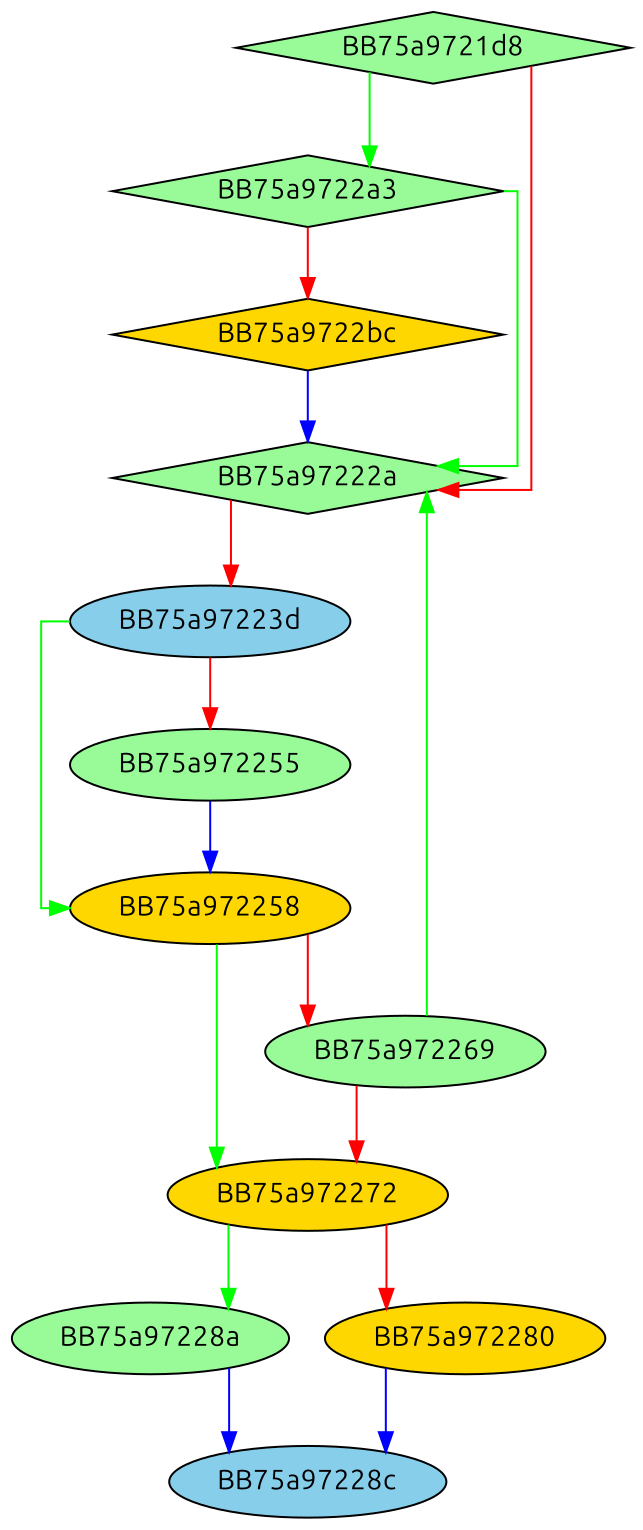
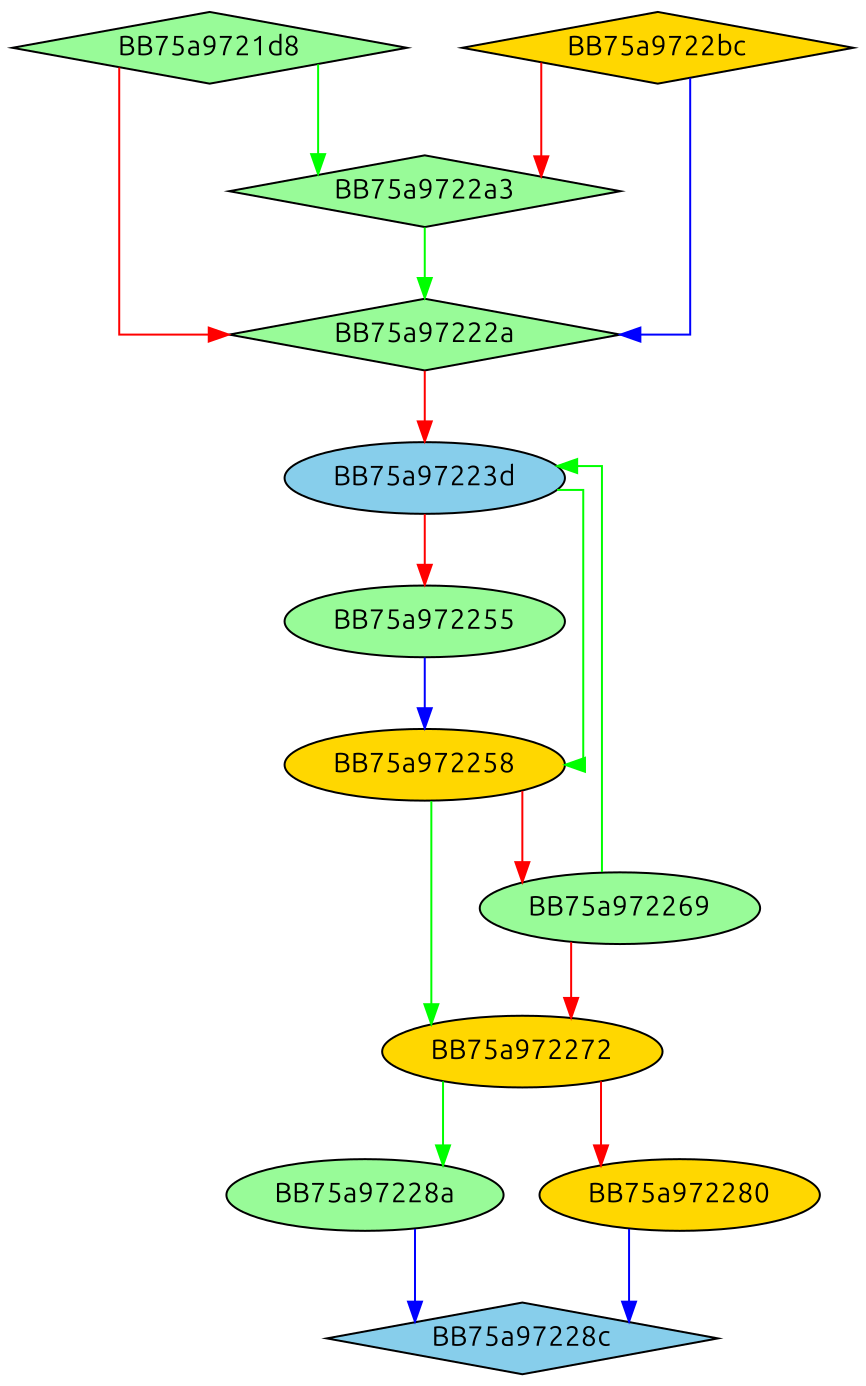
  digraph {
    fontname=Ubuntu
    splines=ortho
    node [fillcolor=palegreen fontname=Ubuntu shape=ellipse style=filled]
    edge [color=red fontname=Ubuntu]
    BB75a9721d8 [shape=diamond]
    BB75a9722a3 [shape=diamond]
    BB75a97222a [shape=diamond]
    BB75a9722bc [fillcolor=gold shape=diamond]
    BB75a97223d [fillcolor=skyblue]
    BB75a972258 [fillcolor=gold]
    BB75a972255
    BB75a972272 [fillcolor=gold]
    BB75a972269
    BB75a97228a
    BB75a972280 [fillcolor=gold]
-   BB75a97228c [fillcolor=skyblue]
+   BB75a97228c [fillcolor=skyblue shape=diamond]
    BB75a9721d8 -> BB75a9722a3 [color=green]
    BB75a9721d8 -> BB75a97222a
    BB75a9722a3 -> BB75a97222a [color=green]
-   BB75a9722a3 -> BB75a9722bc
+   BB75a9722bc -> BB75a9722a3
    BB75a97222a -> BB75a97223d
    BB75a9722bc -> BB75a97222a [color=blue]
    BB75a97223d -> BB75a972258 [color=green]
    BB75a97223d -> BB75a972255
    BB75a972258 -> BB75a972272 [color=green]
    BB75a972258 -> BB75a972269
    BB75a972255 -> BB75a972258 [color=blue]
    BB75a972272 -> BB75a97228a [color=green]
    BB75a972272 -> BB75a972280
-   BB75a972269 -> BB75a97222a [color=green]
+   BB75a972269 -> BB75a97223d [color=green]
    BB75a972269 -> BB75a972272
    BB75a97228a -> BB75a97228c [color=blue]
    BB75a972280 -> BB75a97228c [color=blue]
  }
